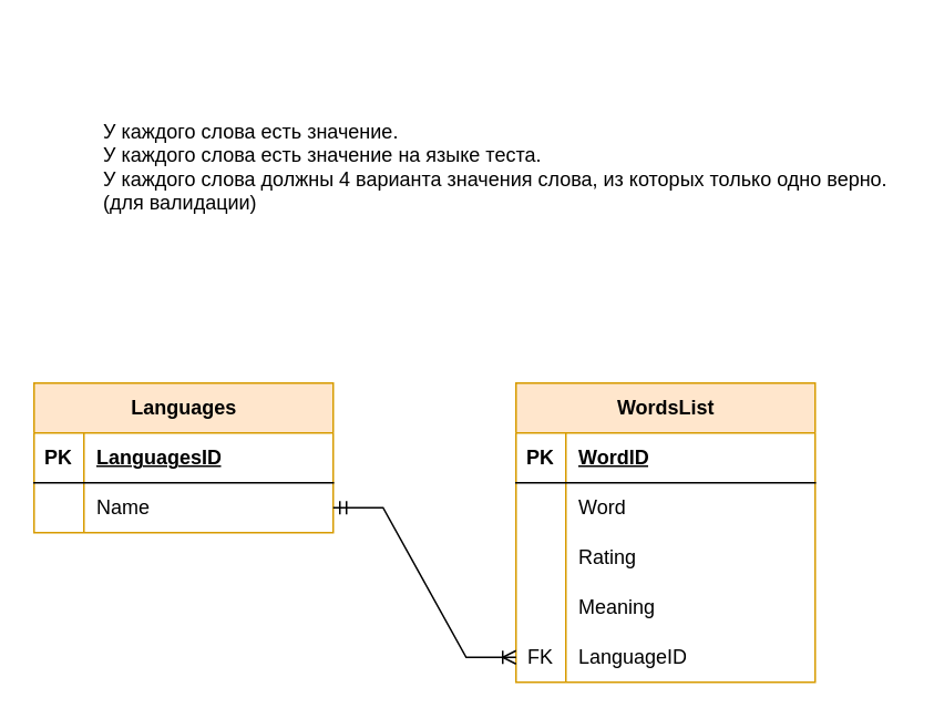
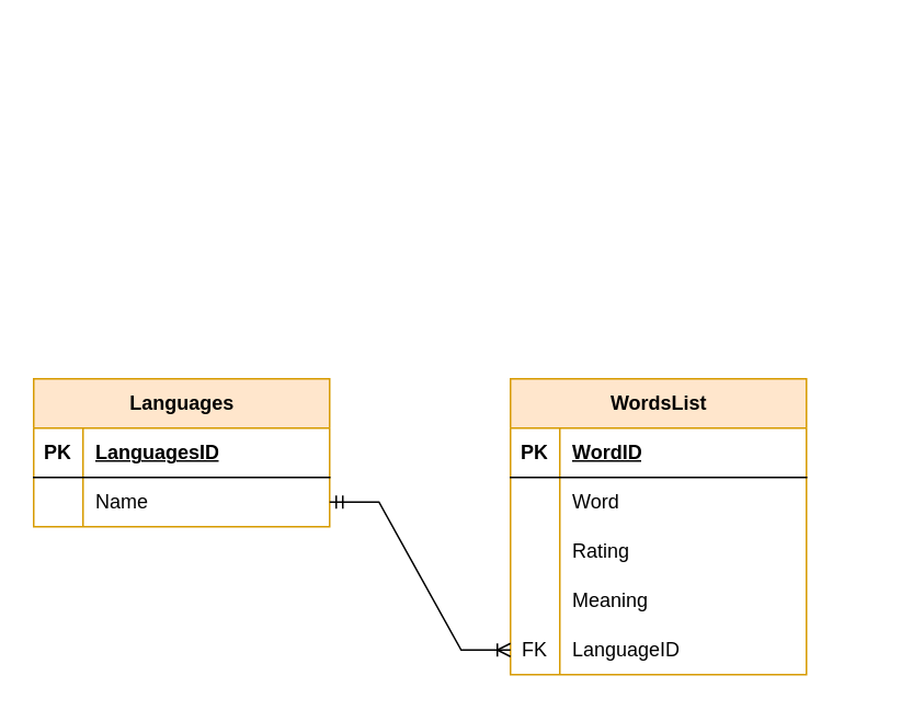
  <mxCell id="0" />
  <mxCell id="1" parent="0" />
  <mxCell id="2" value="Languages" style="shape=table;startSize=30;container=1;collapsible=1;childLayout=tableLayout;fixedRows=1;rowLines=0;fontStyle=1;align=center;resizeLast=1;html=1;fillColor=#ffe6cc;strokeColor=#d79b00;" parent="1" vertex="1"><mxGeometry x="20" y="230" width="180" height="90" as="geometry" /></mxCell>
  <mxCell id="3" value="" style="shape=tableRow;horizontal=0;startSize=0;swimlaneHead=0;swimlaneBody=0;fillColor=none;collapsible=0;dropTarget=0;points=[[0,0.5],[1,0.5]];portConstraint=eastwest;top=0;left=0;right=0;bottom=1;" parent="2" vertex="1"><mxGeometry y="30" width="180" height="30" as="geometry" /></mxCell>
  <mxCell id="4" value="PK" style="shape=partialRectangle;connectable=0;fillColor=none;top=0;left=0;bottom=0;right=0;fontStyle=1;overflow=hidden;whiteSpace=wrap;html=1;" parent="3" vertex="1"><mxGeometry width="30" height="30" as="geometry"><mxRectangle width="30" height="30" as="alternateBounds" /></mxGeometry></mxCell>
  <mxCell id="5" value="LanguagesID" style="shape=partialRectangle;connectable=0;fillColor=none;top=0;left=0;bottom=0;right=0;align=left;spacingLeft=6;fontStyle=5;overflow=hidden;whiteSpace=wrap;html=1;" parent="3" vertex="1"><mxGeometry x="30" width="150" height="30" as="geometry"><mxRectangle width="150" height="30" as="alternateBounds" /></mxGeometry></mxCell>
  <mxCell id="6" value="" style="shape=tableRow;horizontal=0;startSize=0;swimlaneHead=0;swimlaneBody=0;fillColor=none;collapsible=0;dropTarget=0;points=[[0,0.5],[1,0.5]];portConstraint=eastwest;top=0;left=0;right=0;bottom=0;" parent="2" vertex="1"><mxGeometry y="60" width="180" height="30" as="geometry" /></mxCell>
  <mxCell id="7" value="" style="shape=partialRectangle;connectable=0;fillColor=none;top=0;left=0;bottom=0;right=0;editable=1;overflow=hidden;whiteSpace=wrap;html=1;" parent="6" vertex="1"><mxGeometry width="30" height="30" as="geometry"><mxRectangle width="30" height="30" as="alternateBounds" /></mxGeometry></mxCell>
  <mxCell id="8" value="Name" style="shape=partialRectangle;connectable=0;fillColor=none;top=0;left=0;bottom=0;right=0;align=left;spacingLeft=6;overflow=hidden;whiteSpace=wrap;html=1;" parent="6" vertex="1"><mxGeometry x="30" width="150" height="30" as="geometry"><mxRectangle width="150" height="30" as="alternateBounds" /></mxGeometry></mxCell>
  <mxCell id="9" value="WordsList" style="shape=table;startSize=30;container=1;collapsible=1;childLayout=tableLayout;fixedRows=1;rowLines=0;fontStyle=1;align=center;resizeLast=1;html=1;fillColor=#ffe6cc;strokeColor=#d79b00;" parent="1" vertex="1"><mxGeometry x="310" y="230" width="180" height="180" as="geometry" /></mxCell>
  <mxCell id="10" value="" style="shape=tableRow;horizontal=0;startSize=0;swimlaneHead=0;swimlaneBody=0;fillColor=none;collapsible=0;dropTarget=0;points=[[0,0.5],[1,0.5]];portConstraint=eastwest;top=0;left=0;right=0;bottom=1;" parent="9" vertex="1"><mxGeometry y="30" width="180" height="30" as="geometry" /></mxCell>
  <mxCell id="11" value="PK" style="shape=partialRectangle;connectable=0;fillColor=none;top=0;left=0;bottom=0;right=0;fontStyle=1;overflow=hidden;whiteSpace=wrap;html=1;" parent="10" vertex="1"><mxGeometry width="30" height="30" as="geometry"><mxRectangle width="30" height="30" as="alternateBounds" /></mxGeometry></mxCell>
  <mxCell id="12" value="WordID" style="shape=partialRectangle;connectable=0;fillColor=none;top=0;left=0;bottom=0;right=0;align=left;spacingLeft=6;fontStyle=5;overflow=hidden;whiteSpace=wrap;html=1;" parent="10" vertex="1"><mxGeometry x="30" width="150" height="30" as="geometry"><mxRectangle width="150" height="30" as="alternateBounds" /></mxGeometry></mxCell>
  <mxCell id="13" value="" style="shape=tableRow;horizontal=0;startSize=0;swimlaneHead=0;swimlaneBody=0;fillColor=none;collapsible=0;dropTarget=0;points=[[0,0.5],[1,0.5]];portConstraint=eastwest;top=0;left=0;right=0;bottom=0;" parent="9" vertex="1"><mxGeometry y="60" width="180" height="30" as="geometry" /></mxCell>
  <mxCell id="14" value="" style="shape=partialRectangle;connectable=0;fillColor=none;top=0;left=0;bottom=0;right=0;editable=1;overflow=hidden;whiteSpace=wrap;html=1;" parent="13" vertex="1"><mxGeometry width="30" height="30" as="geometry"><mxRectangle width="30" height="30" as="alternateBounds" /></mxGeometry></mxCell>
  <mxCell id="15" value="Word" style="shape=partialRectangle;connectable=0;fillColor=none;top=0;left=0;bottom=0;right=0;align=left;spacingLeft=6;overflow=hidden;whiteSpace=wrap;html=1;" parent="13" vertex="1"><mxGeometry x="30" width="150" height="30" as="geometry"><mxRectangle width="150" height="30" as="alternateBounds" /></mxGeometry></mxCell>
  <mxCell id="16" value="" style="shape=tableRow;horizontal=0;startSize=0;swimlaneHead=0;swimlaneBody=0;fillColor=none;collapsible=0;dropTarget=0;points=[[0,0.5],[1,0.5]];portConstraint=eastwest;top=0;left=0;right=0;bottom=0;" parent="9" vertex="1"><mxGeometry y="90" width="180" height="30" as="geometry" /></mxCell>
  <mxCell id="17" value="" style="shape=partialRectangle;connectable=0;fillColor=none;top=0;left=0;bottom=0;right=0;editable=1;overflow=hidden;whiteSpace=wrap;html=1;" parent="16" vertex="1"><mxGeometry width="30" height="30" as="geometry"><mxRectangle width="30" height="30" as="alternateBounds" /></mxGeometry></mxCell>
  <mxCell id="18" value="Rating" style="shape=partialRectangle;connectable=0;fillColor=none;top=0;left=0;bottom=0;right=0;align=left;spacingLeft=6;overflow=hidden;whiteSpace=wrap;html=1;" parent="16" vertex="1"><mxGeometry x="30" width="150" height="30" as="geometry"><mxRectangle width="150" height="30" as="alternateBounds" /></mxGeometry></mxCell>
  <mxCell id="19" value="" style="shape=tableRow;horizontal=0;startSize=0;swimlaneHead=0;swimlaneBody=0;fillColor=none;collapsible=0;dropTarget=0;points=[[0,0.5],[1,0.5]];portConstraint=eastwest;top=0;left=0;right=0;bottom=0;" vertex="1" parent="9"><mxGeometry y="120" width="180" height="30" as="geometry" /></mxCell>
  <mxCell id="20" value="" style="shape=partialRectangle;connectable=0;fillColor=none;top=0;left=0;bottom=0;right=0;editable=1;overflow=hidden;whiteSpace=wrap;html=1;" vertex="1" parent="19"><mxGeometry width="30" height="30" as="geometry"><mxRectangle width="30" height="30" as="alternateBounds" /></mxGeometry></mxCell>
  <mxCell id="21" value="Meaning" style="shape=partialRectangle;connectable=0;fillColor=none;top=0;left=0;bottom=0;right=0;align=left;spacingLeft=6;overflow=hidden;whiteSpace=wrap;html=1;" vertex="1" parent="19"><mxGeometry x="30" width="150" height="30" as="geometry"><mxRectangle width="150" height="30" as="alternateBounds" /></mxGeometry></mxCell>
  <mxCell id="22" value="" style="shape=tableRow;horizontal=0;startSize=0;swimlaneHead=0;swimlaneBody=0;fillColor=none;collapsible=0;dropTarget=0;points=[[0,0.5],[1,0.5]];portConstraint=eastwest;top=0;left=0;right=0;bottom=0;" parent="9" vertex="1"><mxGeometry y="150" width="180" height="30" as="geometry" /></mxCell>
  <mxCell id="23" value="FK" style="shape=partialRectangle;connectable=0;fillColor=none;top=0;left=0;bottom=0;right=0;editable=1;overflow=hidden;whiteSpace=wrap;html=1;" parent="22" vertex="1"><mxGeometry width="30" height="30" as="geometry"><mxRectangle width="30" height="30" as="alternateBounds" /></mxGeometry></mxCell>
  <mxCell id="24" value="LanguageID" style="shape=partialRectangle;connectable=0;fillColor=none;top=0;left=0;bottom=0;right=0;align=left;spacingLeft=6;overflow=hidden;whiteSpace=wrap;html=1;" parent="22" vertex="1"><mxGeometry x="30" width="150" height="30" as="geometry"><mxRectangle width="150" height="30" as="alternateBounds" /></mxGeometry></mxCell>
  <mxCell id="25" value="" style="edgeStyle=entityRelationEdgeStyle;fontSize=12;html=1;endArrow=ERoneToMany;startArrow=ERmandOne;rounded=0;exitX=1;exitY=0.5;exitDx=0;exitDy=0;" parent="1" source="6" target="22" edge="1"><mxGeometry width="100" height="100" relative="1" as="geometry"><mxPoint x="230" y="440" as="sourcePoint" /><mxPoint x="330" y="340" as="targetPoint" /></mxGeometry></mxCell>
- <mxCell id="26" value="У каждого слова есть значение.&lt;div&gt;У каждого слова есть значение на языке теста.&lt;/div&gt;&lt;div&gt;У каждого слова должны 4 варианта значения слова, из которых только одно верно. (для валидации)&lt;/div&gt;" style="text;html=1;align=left;verticalAlign=middle;whiteSpace=wrap;rounded=0;" parent="1" vertex="1"><mxGeometry x="60" y="20" width="480" height="160" as="geometry" /></mxCell>
